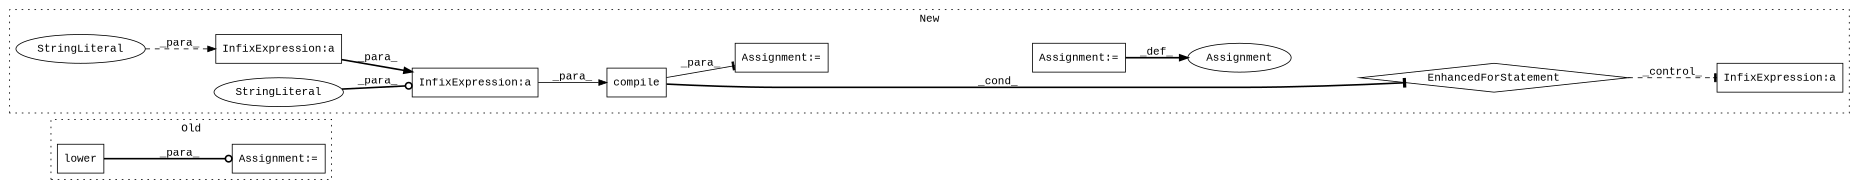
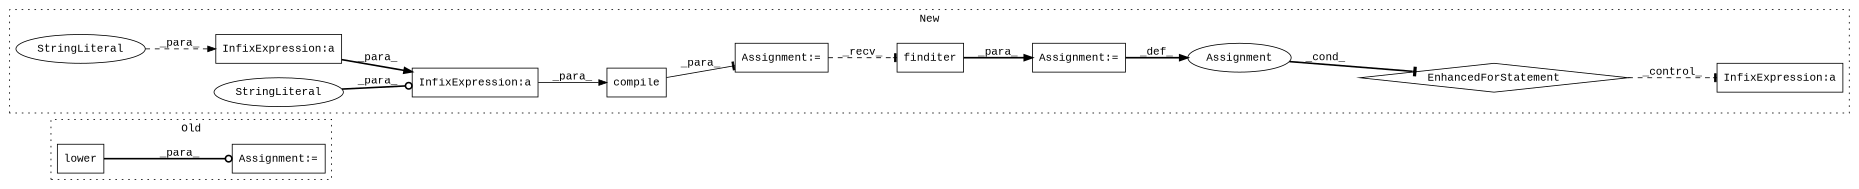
  digraph {
    fontname="Liberation Mono"
    rankdir=LR
    node [a=32 fontname="Liberation Mono" l="53,2" s="5607,5721" shape=box]
    edge [arrowhead=normal fontname="Liberation Mono" style=bold]
    n1 [l=7 label=lower s=5629]
    n2 [a=7 label="Assignment:=" s="5643,5718"]
+   n3 [l="9,1" label=finditer s="5692,5720"]
    n4 [a=70 label=EnhancedForStatement shape=diamond]
    n5 [l="8,1" label=compile s="5440,5600"]
    n6 [a=7 l=1 label="Assignment:=" s=5436]
    n7 [a=7 label="Assignment:="]
    n8 [a=27 l=3 label="InfixExpression:a" s=5526]
    n9 [a=45 l=77 label=StringLiteral s=5449 shape=ellipse]
    n10 [a=27 l=3 label="InfixExpression:a" s=5550]
    n11 [a=45 l=18 label=StringLiteral s=5553 shape=ellipse]
    n12 [a=27 l=3 label="InfixExpression:a" s=6025]
    n13 [a=42 l=5 label=Assignment s=5676 shape=ellipse]
    subgraph cluster_1 {
      label=Old
      style=dotted
      n1
      n2
    }
    subgraph cluster_2 {
      label=New
      style=dotted
+     n3
      n4
      n5
      n6
      n7
      n8
      n9
      n10
      n11
      n12
      n13
    }
    n1 -> n2 [arrowhead=odot label=_para_]
+   n3 -> n7 [label=_para_]
    n4 -> n12 [arrowhead=tee label=_control_ style=dashed]
    n5 -> n6 [arrowhead=tee label=_para_ style=solid]
+   n6 -> n3 [arrowhead=tee label=_recv_ style=dashed]
    n7 -> n13 [label=_def_]
    n8 -> n10 [label=_para_]
    n9 -> n8 [label=_para_ style=dashed]
    n10 -> n5 [label=_para_ style=solid]
    n11 -> n10 [arrowhead=odot label=_para_]
-   n5 -> n4 [arrowhead=tee label=_cond_]
+   n13 -> n4 [arrowhead=tee label=_cond_]
  }
